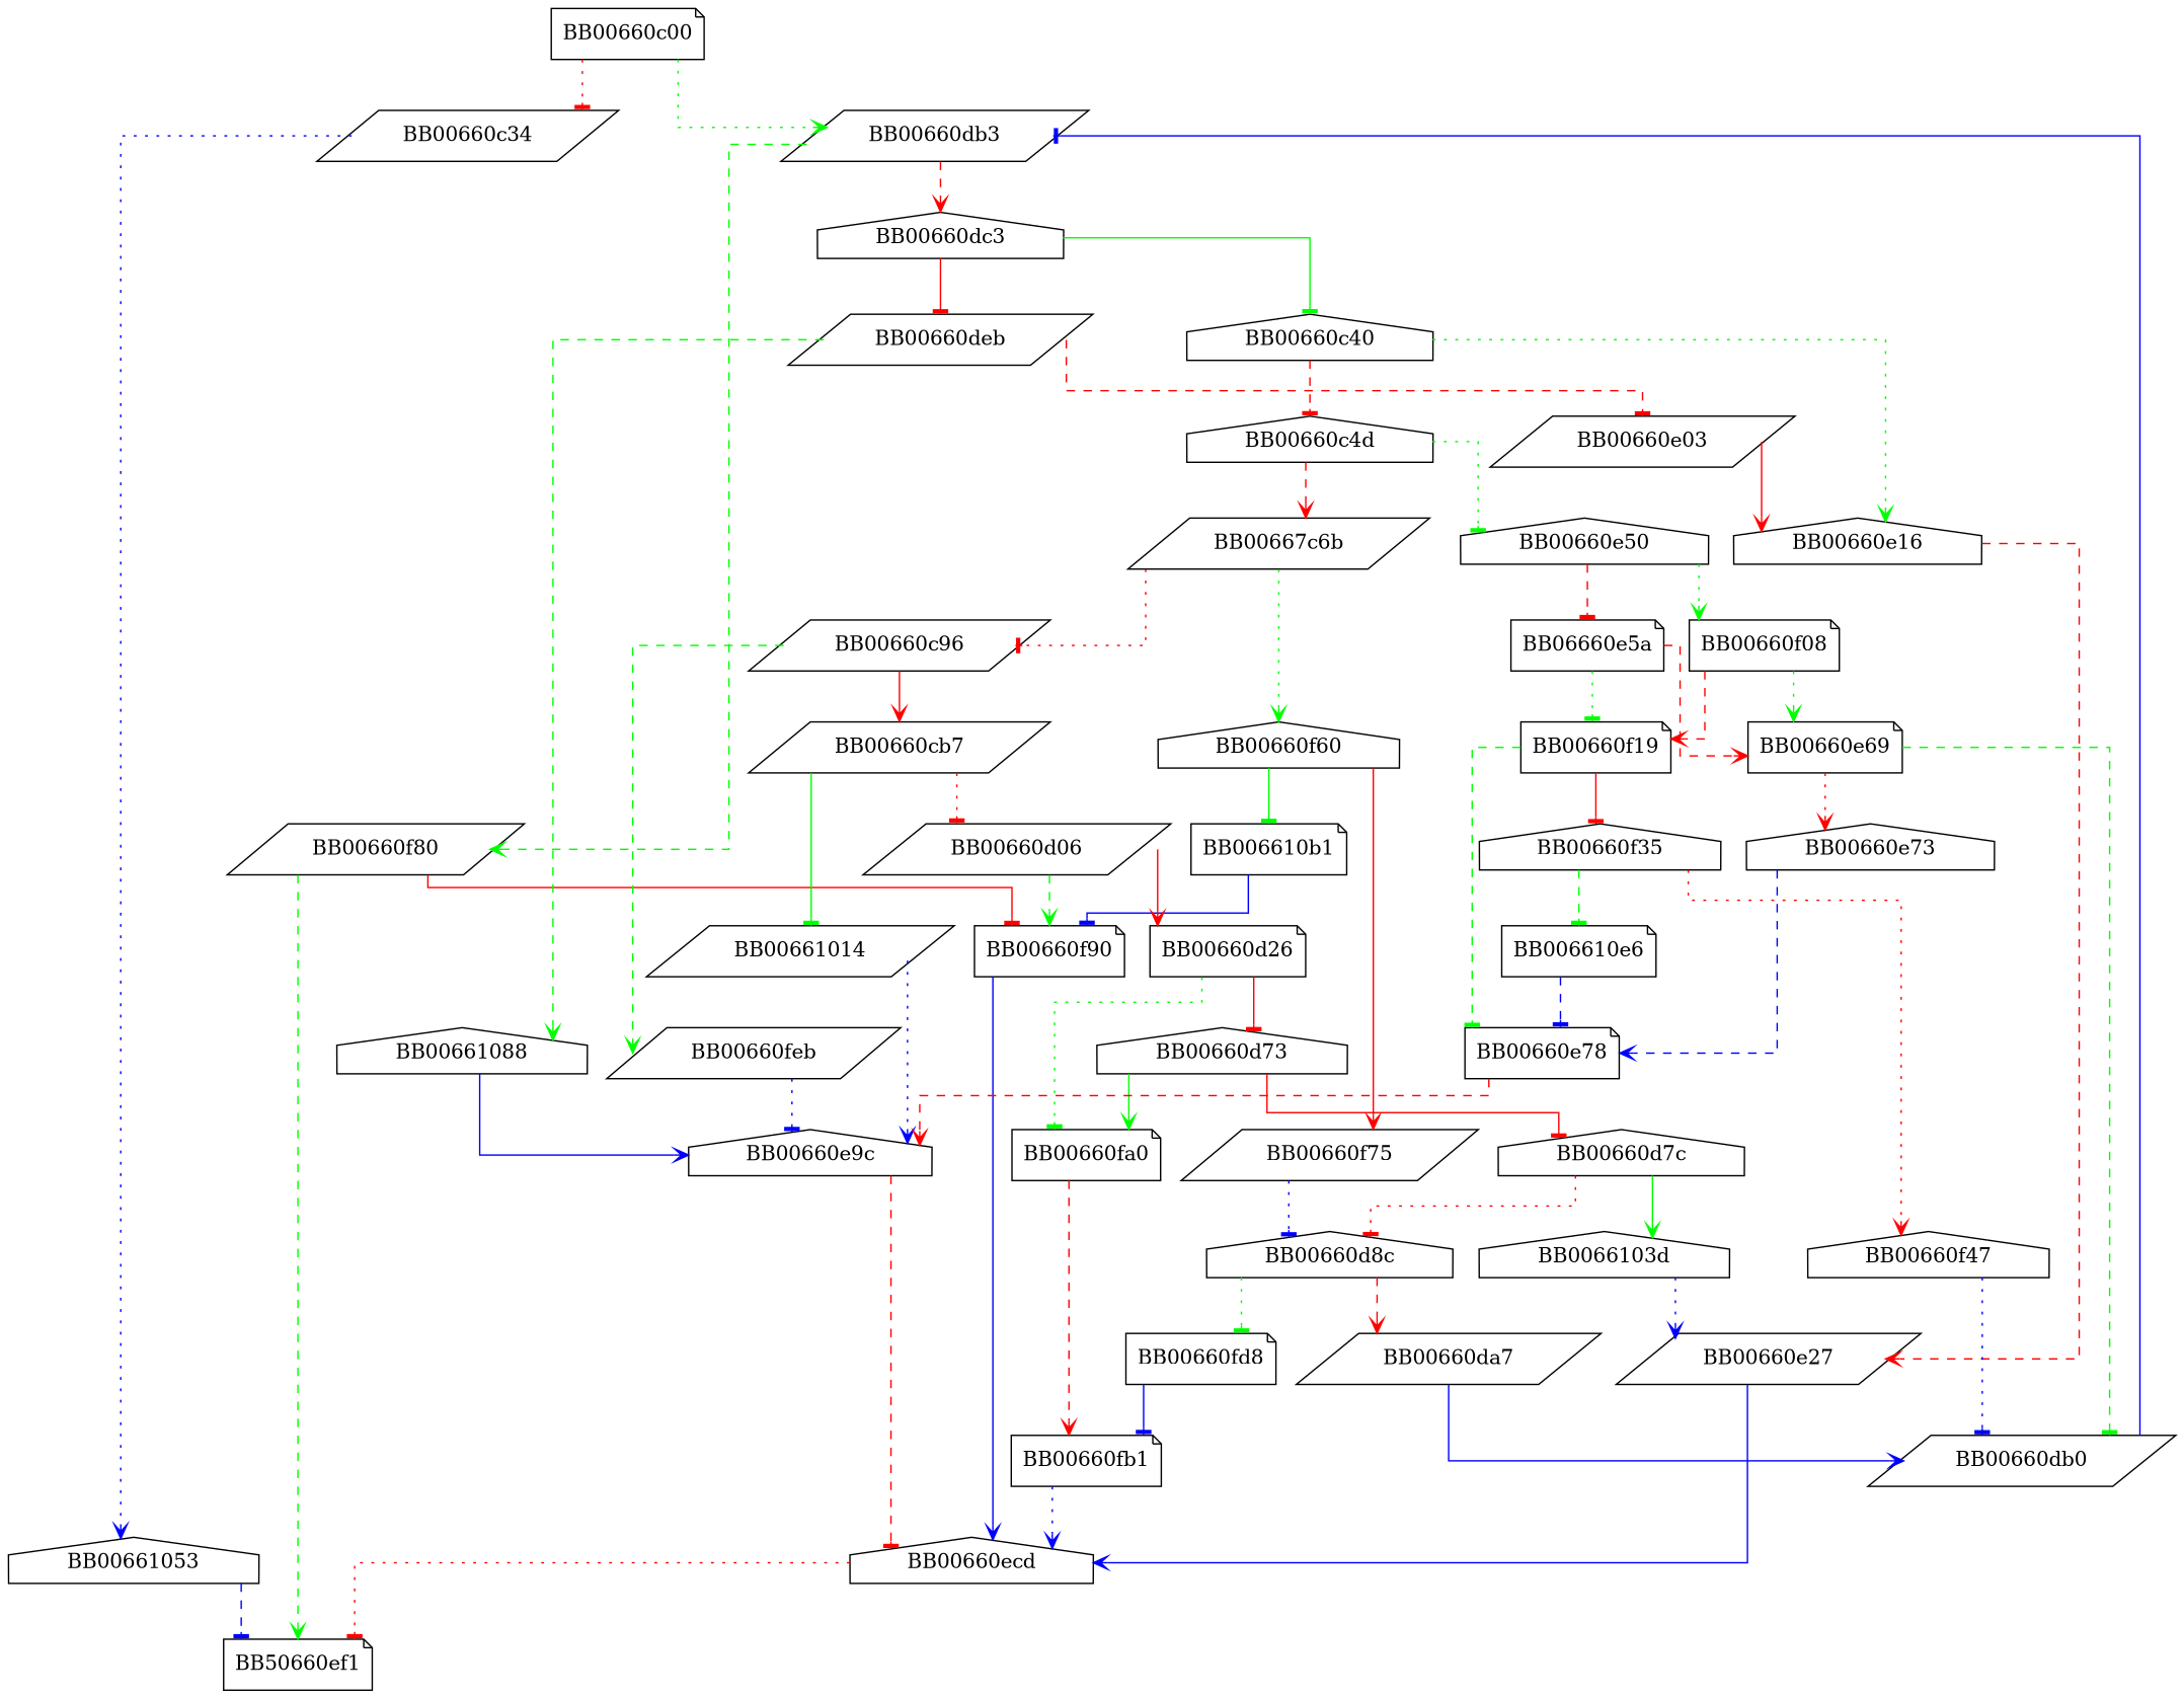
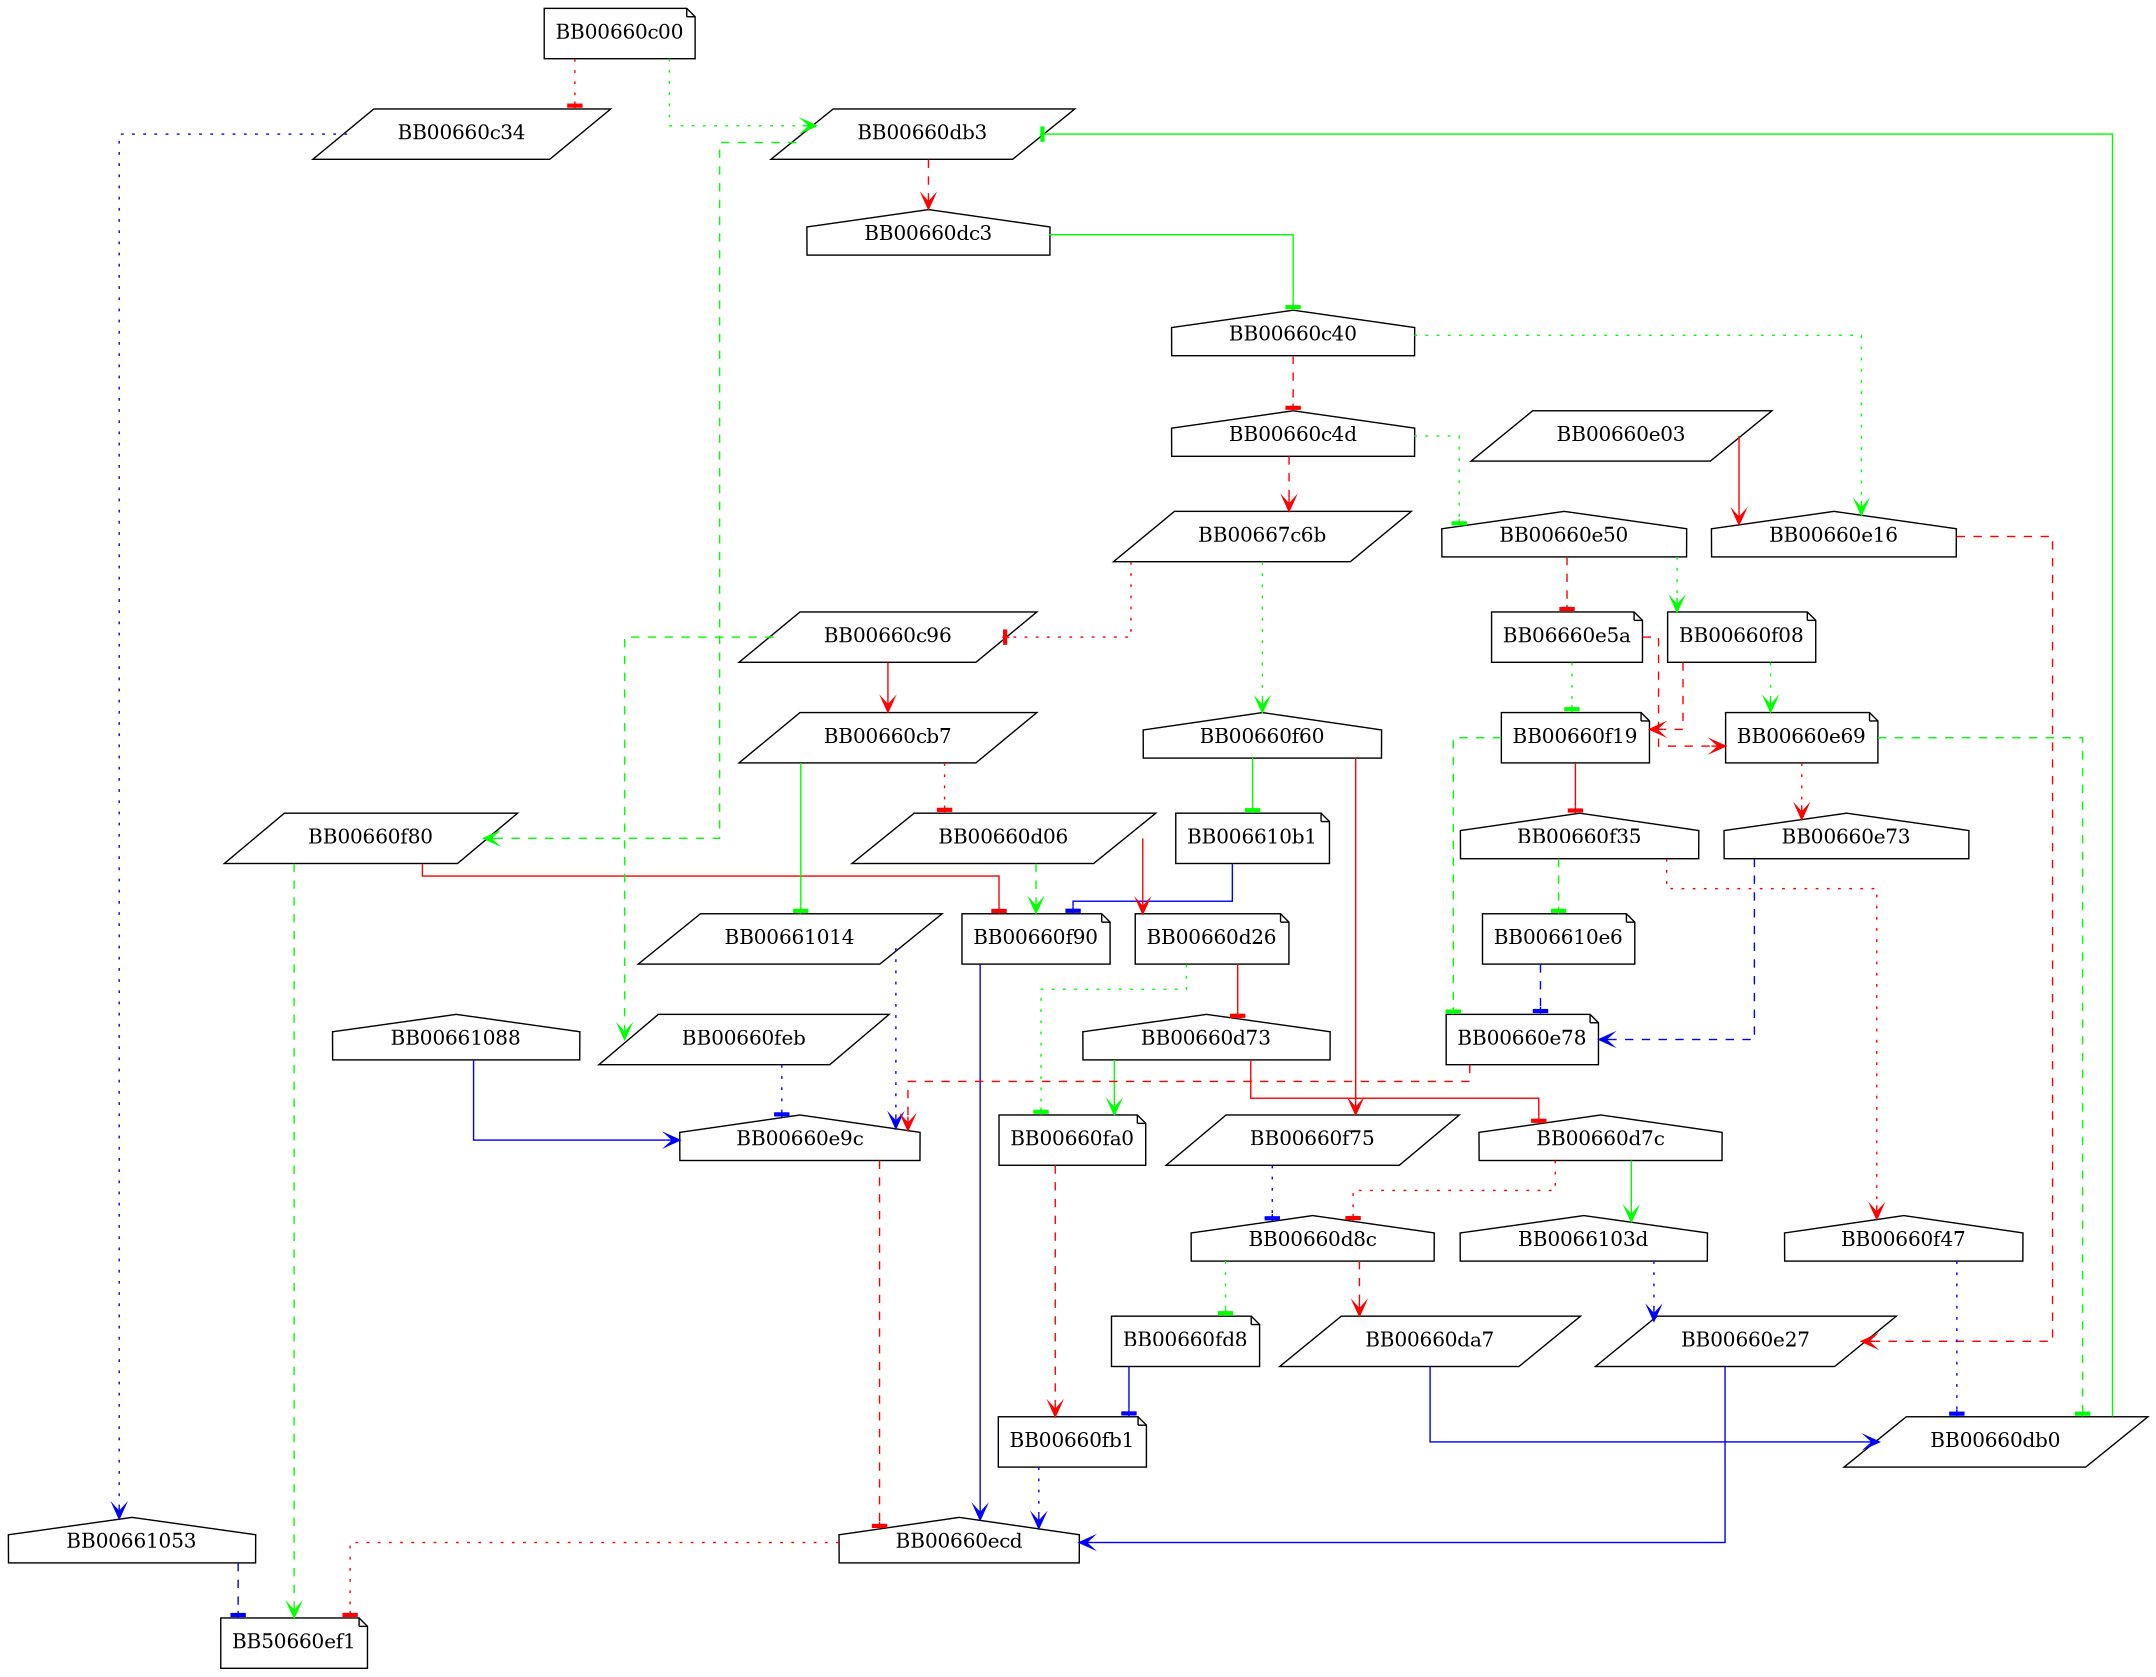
  digraph {
    splines=ortho
    node [shape=house]
    edge [arrowhead=vee color=red style=dotted]
    BB00660c00 [shape=note]
    BB00660db3 [shape=parallelogram]
    BB00660c34 [shape=parallelogram]
    BB00660f80 [shape=parallelogram]
    BB00660dc3
    BB00661053
    n7 [label=BB50660ef1 shape=note]
    BB00660f90 [shape=note]
    BB00660c40
-   BB00660deb [shape=parallelogram]
    BB00660e16
    BB00660c4d
    BB00660e27 [shape=parallelogram]
    BB00660e50
    n15 [label=BB00667c6b shape=parallelogram]
    BB00660ecd
    BB00660f08 [shape=note]
    n18 [label=BB06660e5a shape=note]
    BB00660f60
    BB00660c96 [shape=parallelogram]
    BB00660f19 [shape=note]
    BB00660e69 [shape=note]
    BB006610b1 [shape=note]
    BB00660f75 [shape=parallelogram]
    BB00660feb [shape=parallelogram]
    BB00660cb7 [shape=parallelogram]
    BB00660d8c
    BB00660e9c
    BB00661014 [shape=parallelogram]
    BB00660d06 [shape=parallelogram]
    BB00660d26 [shape=note]
    BB00660fa0 [shape=note]
    BB00660d73
    BB00660fb1 [shape=note]
    BB00660d7c
    BB0066103d
    BB00660fd8 [shape=note]
    BB00660da7 [shape=parallelogram]
    BB00660db0 [shape=parallelogram]
    BB00661088
    BB00660e03 [shape=parallelogram]
    BB00660e78 [shape=note]
    BB00660f35
    BB00660e73
    BB006610e6 [shape=note]
    BB00660f47
    BB00660c00 -> BB00660db3 [color=green]
    BB00660c00 -> BB00660c34 [arrowhead=tee]
    BB00660db3 -> BB00660f80 [color=green style=dashed]
    BB00660db3 -> BB00660dc3 [style=dashed]
    BB00660c34 -> BB00661053 [color=blue]
    BB00660f80 -> n7 [color=green style=dashed]
    BB00660f80 -> BB00660f90 [arrowhead=tee style=solid]
    BB00660dc3 -> BB00660c40 [arrowhead=tee color=green style=solid]
-   BB00660dc3 -> BB00660deb [arrowhead=tee style=solid]
    BB00661053 -> n7 [arrowhead=tee color=blue style=dashed]
    BB00660f90 -> BB00660ecd [color=blue style=solid]
    BB00660c40 -> BB00660e16 [color=green]
    BB00660c40 -> BB00660c4d [arrowhead=tee style=dashed]
-   BB00660deb -> BB00661088 [color=green style=dashed]
-   BB00660deb -> BB00660e03 [arrowhead=tee style=dashed]
    BB00660e16 -> BB00660e27 [style=dashed]
    BB00660c4d -> BB00660e50 [arrowhead=tee color=green]
    BB00660c4d -> n15 [style=dashed]
    BB00660e27 -> BB00660ecd [color=blue style=solid]
    BB00660e50 -> BB00660f08 [color=green]
    BB00660e50 -> n18 [arrowhead=tee style=dashed]
    n15 -> BB00660f60 [color=green]
    n15 -> BB00660c96 [arrowhead=tee]
    BB00660ecd -> n7 [arrowhead=tee]
    BB00660f08 -> BB00660f19 [style=dashed]
    BB00660f08 -> BB00660e69 [color=green]
    n18 -> BB00660f19 [arrowhead=tee color=green]
    n18 -> BB00660e69 [style=dashed]
    BB00660f60 -> BB006610b1 [arrowhead=tee color=green style=solid]
    BB00660f60 -> BB00660f75 [style=solid]
    BB00660c96 -> BB00660feb [color=green style=dashed]
    BB00660c96 -> BB00660cb7 [style=solid]
    BB00660f19 -> BB00660e78 [arrowhead=tee color=green style=dashed]
    BB00660f19 -> BB00660f35 [arrowhead=tee style=solid]
    BB00660e69 -> BB00660db0 [arrowhead=tee color=green style=dashed]
    BB00660e69 -> BB00660e73
    BB006610b1 -> BB00660f90 [arrowhead=tee color=blue style=solid]
    BB00660f75 -> BB00660d8c [arrowhead=tee color=blue]
    BB00660feb -> BB00660e9c [arrowhead=tee color=blue]
    BB00660cb7 -> BB00661014 [arrowhead=tee color=green style=solid]
    BB00660cb7 -> BB00660d06 [arrowhead=tee]
    BB00660d8c -> BB00660fd8 [arrowhead=tee color=green]
    BB00660d8c -> BB00660da7 [style=dashed]
    BB00660e9c -> BB00660ecd [arrowhead=tee style=dashed]
    BB00661014 -> BB00660e9c [color=blue]
    BB00660d06 -> BB00660f90 [color=green style=dashed]
    BB00660d06 -> BB00660d26 [style=solid]
    BB00660d26 -> BB00660fa0 [arrowhead=tee color=green]
    BB00660d26 -> BB00660d73 [arrowhead=tee style=solid]
    BB00660fa0 -> BB00660fb1 [style=dashed]
    BB00660d73 -> BB00660fa0 [color=green style=solid]
    BB00660d73 -> BB00660d7c [arrowhead=tee style=solid]
    BB00660fb1 -> BB00660ecd [color=blue]
    BB00660d7c -> BB00660d8c [arrowhead=tee]
    BB00660d7c -> BB0066103d [color=green style=solid]
    BB0066103d -> BB00660e27 [color=blue]
    BB00660fd8 -> BB00660fb1 [arrowhead=tee color=blue style=solid]
    BB00660da7 -> BB00660db0 [color=blue style=solid]
-   BB00660db0 -> BB00660db3 [arrowhead=tee color=blue style=solid]
+   BB00660db0 -> BB00660db3 [arrowhead=tee color=green style=solid]
    BB00661088 -> BB00660e9c [color=blue style=solid]
    BB00660e03 -> BB00660e16 [style=solid]
    BB00660e78 -> BB00660e9c [style=dashed]
    BB00660f35 -> BB006610e6 [arrowhead=tee color=green style=dashed]
    BB00660f35 -> BB00660f47
    BB00660e73 -> BB00660e78 [color=blue style=dashed]
    BB006610e6 -> BB00660e78 [arrowhead=tee color=blue style=dashed]
    BB00660f47 -> BB00660db0 [arrowhead=tee color=blue]
  }
